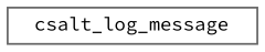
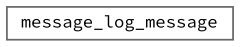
  digraph {
    rankdir=LR
    fontname="Source Code Pro"
-   n1 [color=grey40 fillcolor=white fontname="Source Code Pro" fontsize=10 height=0.2 label=csalt_log_message shape=box style=filled width=0.4]
+   n1 [color=grey40 fillcolor=white fontname="Source Code Pro" fontsize=10 height=0.2 label=message_log_message shape=box style=filled width=0.4]
  }
